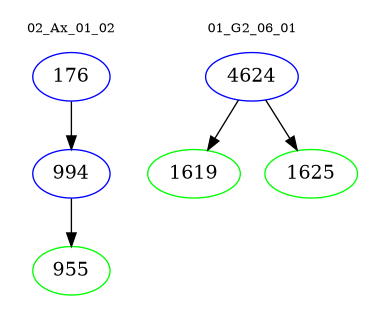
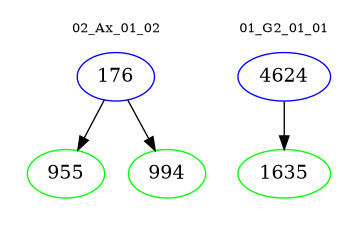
  digraph {
    node [color=green]
    edge [color=black]
    n1 [color=blue label=176]
    n2 [label=955]
-   n3 [color=blue label=994]
+   n3 [label=994]
    n4 [color=blue label=4624]
-   n5 [label=1619]
-   n6 [label=1625]
+   n6 [label=1635]
    subgraph cluster_1 {
      color=white
      fontsize=10
      label="02_Ax_01_02"
      n1
      n2
      n3
    }
    subgraph cluster_2 {
      color=white
      fontsize=10
-     label="01_G2_06_01"
+     label="01_G2_01_01"
      n4
-     n5
      n6
    }
-   n3 -> n2
+   n1 -> n2
    n1 -> n3
-   n4 -> n5
    n4 -> n6
  }
